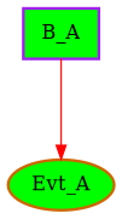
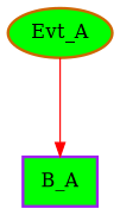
  digraph {
    mindist=1.0
    nodesep=0.6
    rankdir=TB
    ranksep=1.0
    node [cpu=0 fillcolor=green pattern=A penwidth=2 style=filled]
    Evt_A [bpid=8 color=darkorange3 evtno="0xfff" fid=1 gid=5 par="0x123" patentry=1 shape=oval sid=2 toffs=0 type=tmsg]
    B_A [color=purple patexit=1 qlo=1 shape=rectangle tperiod=10000000 type=block]
    subgraph sub_1 {
      Evt_A
      B_A
    }
-   B_A -> Evt_A [color=red type=defdst]
+   Evt_A -> B_A [color=red type=defdst]
  }
